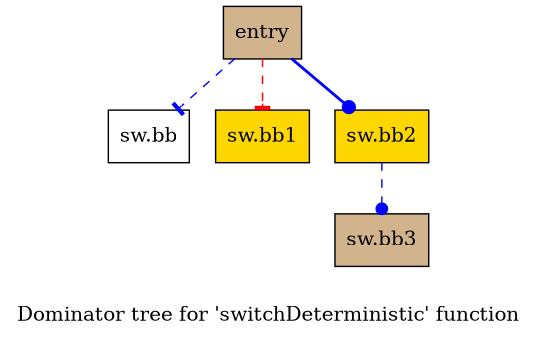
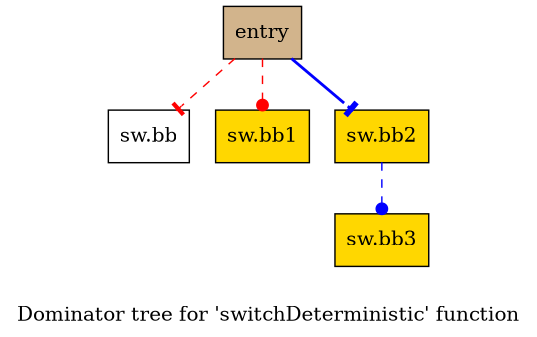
  digraph {
    label="Dominator tree for 'switchDeterministic' function"
    node [fillcolor=tan shape=record style=filled]
    edge [arrowhead=tee color=red style=dashed]
    n1 [label="{entry}"]
    n2 [fillcolor=white label="{sw.bb}"]
    n3 [fillcolor=gold label="{sw.bb1}"]
    n4 [fillcolor=gold label="{sw.bb2}"]
-   n5 [label="{sw.bb3}"]
-   n1 -> n2 [color=blue]
-   n1 -> n3
-   n1 -> n4 [arrowhead=dot color=blue style=bold]
+   n5 [fillcolor=gold label="{sw.bb3}"]
+   n1 -> n2
+   n1 -> n3 [arrowhead=dot]
+   n1 -> n4 [color=blue style=bold]
    n4 -> n5 [arrowhead=dot color=blue]
  }
